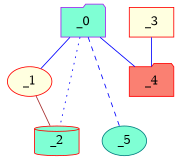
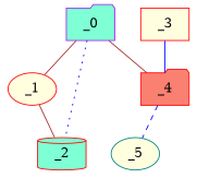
  graph {
    node [color=red fillcolor=aquamarine shape=folder style=filled]
    edge [color=blue style=solid]
    _0 [color=purple x=1.33928 y=1.43875]
    _1 [fillcolor=lightyellow shape=ellipse x=2.30683 y=2.7681]
    _2 [shape=cylinder x=1.94903 y=-0.132924]
    _4 [fillcolor=salmon x=0.51 y=3]
-   _5 [color=teal shape=ellipse x=1.01917 y=2.88968]
+   _5 [color=teal fillcolor=lightyellow shape=ellipse x=1.01917 y=2.88968]
    _3 [fillcolor=lightyellow shape=box x=0.465002 y=0.623965]
-   _0 -- _1
+   _0 -- _1 [color=brown]
    _0 -- _2 [style=dotted]
-   _0 -- _4
+   _0 -- _4 [color=brown]
    _1 -- _2 [color=brown]
-   _0 -- _5 [style=dashed]
+   _4 -- _5 [style=dashed]
    _3 -- _4
  }
